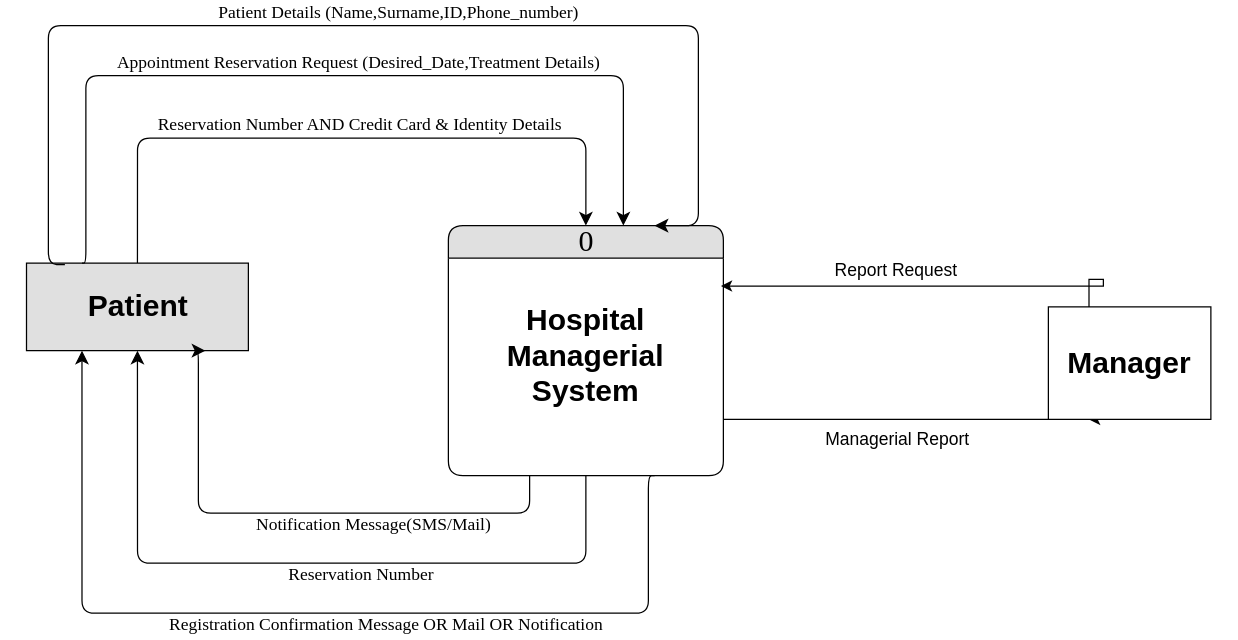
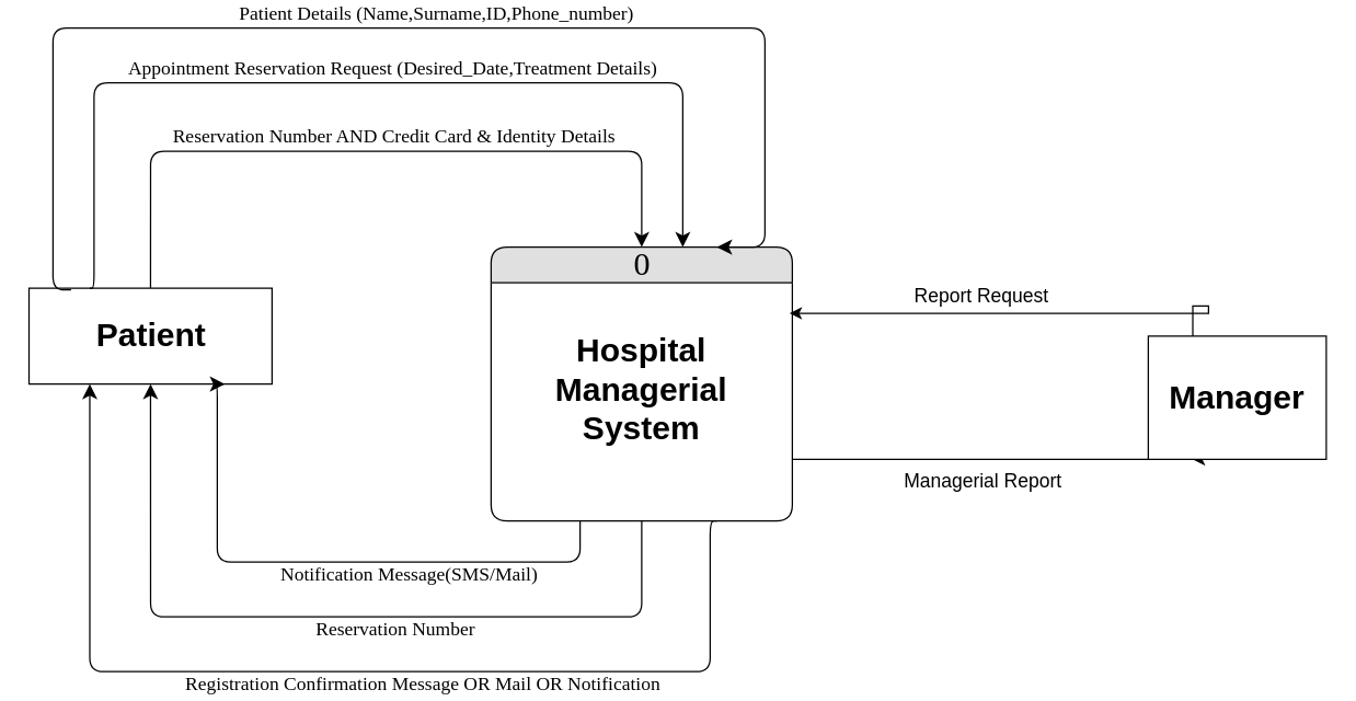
  <mxCell id="0" />
  <mxCell id="1" parent="0" />
  <mxCell id="2" style="edgeStyle=orthogonalEdgeStyle;rounded=0;orthogonalLoop=1;jettySize=auto;html=1;exitX=1;exitY=0.75;exitDx=0;exitDy=0;entryX=0.25;entryY=1;entryDx=0;entryDy=0;" edge="1" parent="1" source="4" target="8"><mxGeometry relative="1" as="geometry"><Array as="points"><mxPoint x="578" y="335" /><mxPoint x="882" y="335" /></Array></mxGeometry></mxCell>
  <mxCell id="3" value="&lt;font style=&quot;font-size: 14px;&quot;&gt;Managerial Report&lt;/font&gt;" style="edgeLabel;html=1;align=center;verticalAlign=middle;resizable=0;points=[];" vertex="1" connectable="0" parent="2"><mxGeometry x="-0.104" y="-6" relative="1" as="geometry"><mxPoint x="-1" y="9" as="offset" /></mxGeometry></mxCell>
  <mxCell id="4" value="&lt;font style=&quot;font-size: 24px;&quot;&gt;0&lt;/font&gt;" style="swimlane;html=1;fontStyle=0;childLayout=stackLayout;horizontal=1;startSize=26;fillColor=#e0e0e0;horizontalStack=0;resizeParent=1;resizeLast=0;collapsible=1;marginBottom=0;swimlaneFillColor=#ffffff;align=center;rounded=1;shadow=0;comic=0;labelBackgroundColor=none;strokeWidth=1;fontFamily=Verdana;fontSize=12" parent="1" vertex="1"><mxGeometry x="358" y="180" width="220" height="200" as="geometry" /></mxCell>
  <mxCell id="5" value="&lt;font style=&quot;&quot;&gt;&lt;br&gt;&lt;br&gt;&lt;font style=&quot;font-size: 24px;&quot;&gt;&lt;b&gt;Hospital Managerial System&lt;/b&gt;&lt;/font&gt;&lt;/font&gt;" style="text;html=1;strokeColor=none;fillColor=none;spacingLeft=4;spacingRight=4;whiteSpace=wrap;overflow=hidden;rotatable=0;points=[[0,0.5],[1,0.5]];portConstraint=eastwest;align=center;" parent="4" vertex="1"><mxGeometry y="26" width="220" height="134" as="geometry" /></mxCell>
  <mxCell id="6" value="&lt;span style=&quot;font-size: 14px;&quot;&gt;Reservation Number AND Credit Card &amp;amp; Identity Details&lt;/span&gt;" style="edgeStyle=orthogonalEdgeStyle;html=1;entryX=0.5;entryY=0;labelBackgroundColor=none;startFill=0;startSize=8;endFill=1;endSize=8;fontFamily=Verdana;fontSize=12;exitX=0.5;exitY=0;exitDx=0;exitDy=0;entryDx=0;entryDy=0;" parent="1" source="7" target="4" edge="1"><mxGeometry x="0.053" y="10" relative="1" as="geometry"><Array as="points"><mxPoint x="109" y="110" /><mxPoint x="468" y="110" /></Array><mxPoint x="330.96" y="18.804" as="sourcePoint" /><mxPoint x="528" y="119" as="targetPoint" /><mxPoint as="offset" /></mxGeometry></mxCell>
- <mxCell id="7" value="&lt;b&gt;Patient&lt;/b&gt;" style="rounded=0;whiteSpace=wrap;html=1;fontSize=24;fillColor=#e0e0e0;" parent="1" vertex="1"><mxGeometry x="20.5" y="210" width="177.5" height="70" as="geometry" /></mxCell>
+ <mxCell id="7" value="&lt;b&gt;Patient&lt;/b&gt;" style="rounded=0;whiteSpace=wrap;html=1;fontSize=24;" parent="1" vertex="1"><mxGeometry x="20.5" y="210" width="177.5" height="70" as="geometry" /></mxCell>
  <mxCell id="8" value="&lt;b&gt;Manager&lt;/b&gt;" style="rounded=0;whiteSpace=wrap;html=1;fontSize=24;" parent="1" vertex="1"><mxGeometry x="838" y="245" width="130" height="90" as="geometry" /></mxCell>
  <mxCell id="9" value="&lt;font style=&quot;font-size: 14px;&quot;&gt;Reservation Number&lt;/font&gt;" style="edgeStyle=orthogonalEdgeStyle;html=1;labelBackgroundColor=none;startFill=0;startSize=8;endFill=1;endSize=8;fontFamily=Verdana;fontSize=12;entryX=0.5;entryY=1;entryDx=0;entryDy=0;exitX=0.5;exitY=1;exitDx=0;exitDy=0;" parent="1" source="4" target="7" edge="1"><mxGeometry x="-0.165" y="10" relative="1" as="geometry"><Array as="points"><mxPoint x="468" y="450" /><mxPoint x="109" y="450" /></Array><mxPoint x="128" y="360" as="sourcePoint" /><mxPoint x="428" y="440" as="targetPoint" /><mxPoint as="offset" /></mxGeometry></mxCell>
  <mxCell id="10" value="&lt;span style=&quot;font-size: 14px;&quot;&gt;Appointment Reservation Request (Desired_Date,Treatment Details)&lt;/span&gt;" style="edgeStyle=orthogonalEdgeStyle;html=1;labelBackgroundColor=none;startFill=0;startSize=8;endFill=1;endSize=8;fontFamily=Verdana;fontSize=12;exitX=0.25;exitY=0;exitDx=0;exitDy=0;" parent="1" source="7" edge="1"><mxGeometry x="0.054" y="10" relative="1" as="geometry"><Array as="points"><mxPoint x="68" y="210" /><mxPoint x="68" y="60" /><mxPoint x="498" y="60" /><mxPoint x="498" y="180" /></Array><mxPoint x="68" y="200" as="sourcePoint" /><mxPoint x="498" y="180" as="targetPoint" /><mxPoint as="offset" /></mxGeometry></mxCell>
  <mxCell id="11" value="&lt;span style=&quot;font-size: 14px;&quot;&gt;Patient Details (Name,Surname,ID,Phone_number)&lt;/span&gt;" style="edgeStyle=orthogonalEdgeStyle;html=1;labelBackgroundColor=none;startFill=0;startSize=8;endFill=1;endSize=8;fontFamily=Verdana;fontSize=12;exitX=0.173;exitY=0.016;exitDx=0;exitDy=0;exitPerimeter=0;entryX=0.75;entryY=0;entryDx=0;entryDy=0;" parent="1" source="7" target="4" edge="1"><mxGeometry x="0.054" y="10" relative="1" as="geometry"><Array as="points"><mxPoint x="38" y="211" /><mxPoint x="38" y="20" /><mxPoint x="558" y="20" /><mxPoint x="558" y="180" /></Array><mxPoint x="48.005" y="170.06" as="sourcePoint" /><mxPoint x="481.13" y="140.06" as="targetPoint" /><mxPoint as="offset" /></mxGeometry></mxCell>
  <mxCell id="12" value="&lt;span style=&quot;font-size: 14px;&quot;&gt;Registration Confirmation Message OR Mail OR Notification&lt;/span&gt;" style="edgeStyle=orthogonalEdgeStyle;html=1;labelBackgroundColor=none;startFill=0;startSize=8;endFill=1;endSize=8;fontFamily=Verdana;fontSize=12;entryX=0.25;entryY=1;entryDx=0;entryDy=0;exitX=0.75;exitY=1;exitDx=0;exitDy=0;" parent="1" source="4" target="7" edge="1"><mxGeometry x="-0.165" y="10" relative="1" as="geometry"><Array as="points"><mxPoint x="518" y="380" /><mxPoint x="518" y="490" /><mxPoint x="65" y="490" /></Array><mxPoint x="478" y="390" as="sourcePoint" /><mxPoint x="119.25" y="290" as="targetPoint" /><mxPoint as="offset" /></mxGeometry></mxCell>
  <mxCell id="13" value="&lt;font style=&quot;font-size: 14px;&quot;&gt;Notification Message(SMS/Mail)&lt;/font&gt;" style="edgeStyle=orthogonalEdgeStyle;html=1;labelBackgroundColor=none;startFill=0;startSize=8;endFill=1;endSize=8;fontFamily=Verdana;fontSize=12;entryX=0.75;entryY=1;entryDx=0;entryDy=0;exitX=0.25;exitY=1;exitDx=0;exitDy=0;" parent="1" edge="1"><mxGeometry x="-0.28" y="10" relative="1" as="geometry"><Array as="points"><mxPoint x="423" y="410" /><mxPoint x="158" y="410" /><mxPoint x="158" y="280" /></Array><mxPoint x="423" y="380" as="sourcePoint" /><mxPoint x="163.625" y="280" as="targetPoint" /><mxPoint as="offset" /></mxGeometry></mxCell>
  <mxCell id="14" style="edgeStyle=orthogonalEdgeStyle;rounded=0;orthogonalLoop=1;jettySize=auto;html=1;exitX=0.25;exitY=0;exitDx=0;exitDy=0;entryX=0.991;entryY=0.167;entryDx=0;entryDy=0;entryPerimeter=0;" edge="1" parent="1" source="8" target="5"><mxGeometry relative="1" as="geometry"><Array as="points"><mxPoint x="882" y="223" /></Array></mxGeometry></mxCell>
  <mxCell id="15" value="&lt;font style=&quot;font-size: 14px;&quot;&gt;Report Request&lt;/font&gt;" style="edgeLabel;html=1;align=center;verticalAlign=middle;resizable=0;points=[];" vertex="1" connectable="0" parent="14"><mxGeometry x="0.19" y="-2" relative="1" as="geometry"><mxPoint y="-11" as="offset" /></mxGeometry></mxCell>
